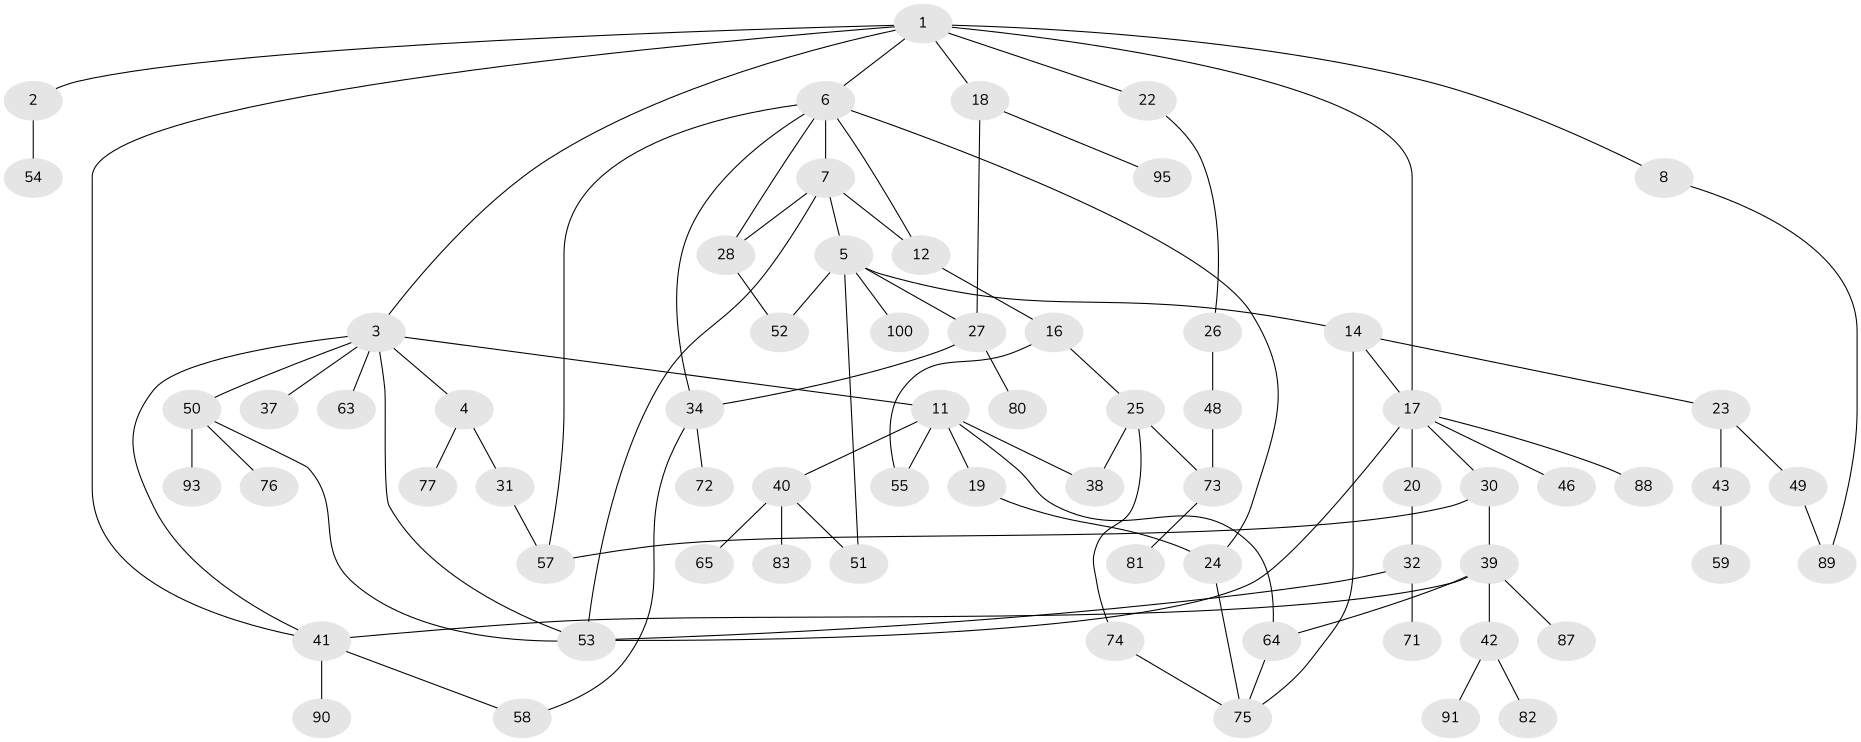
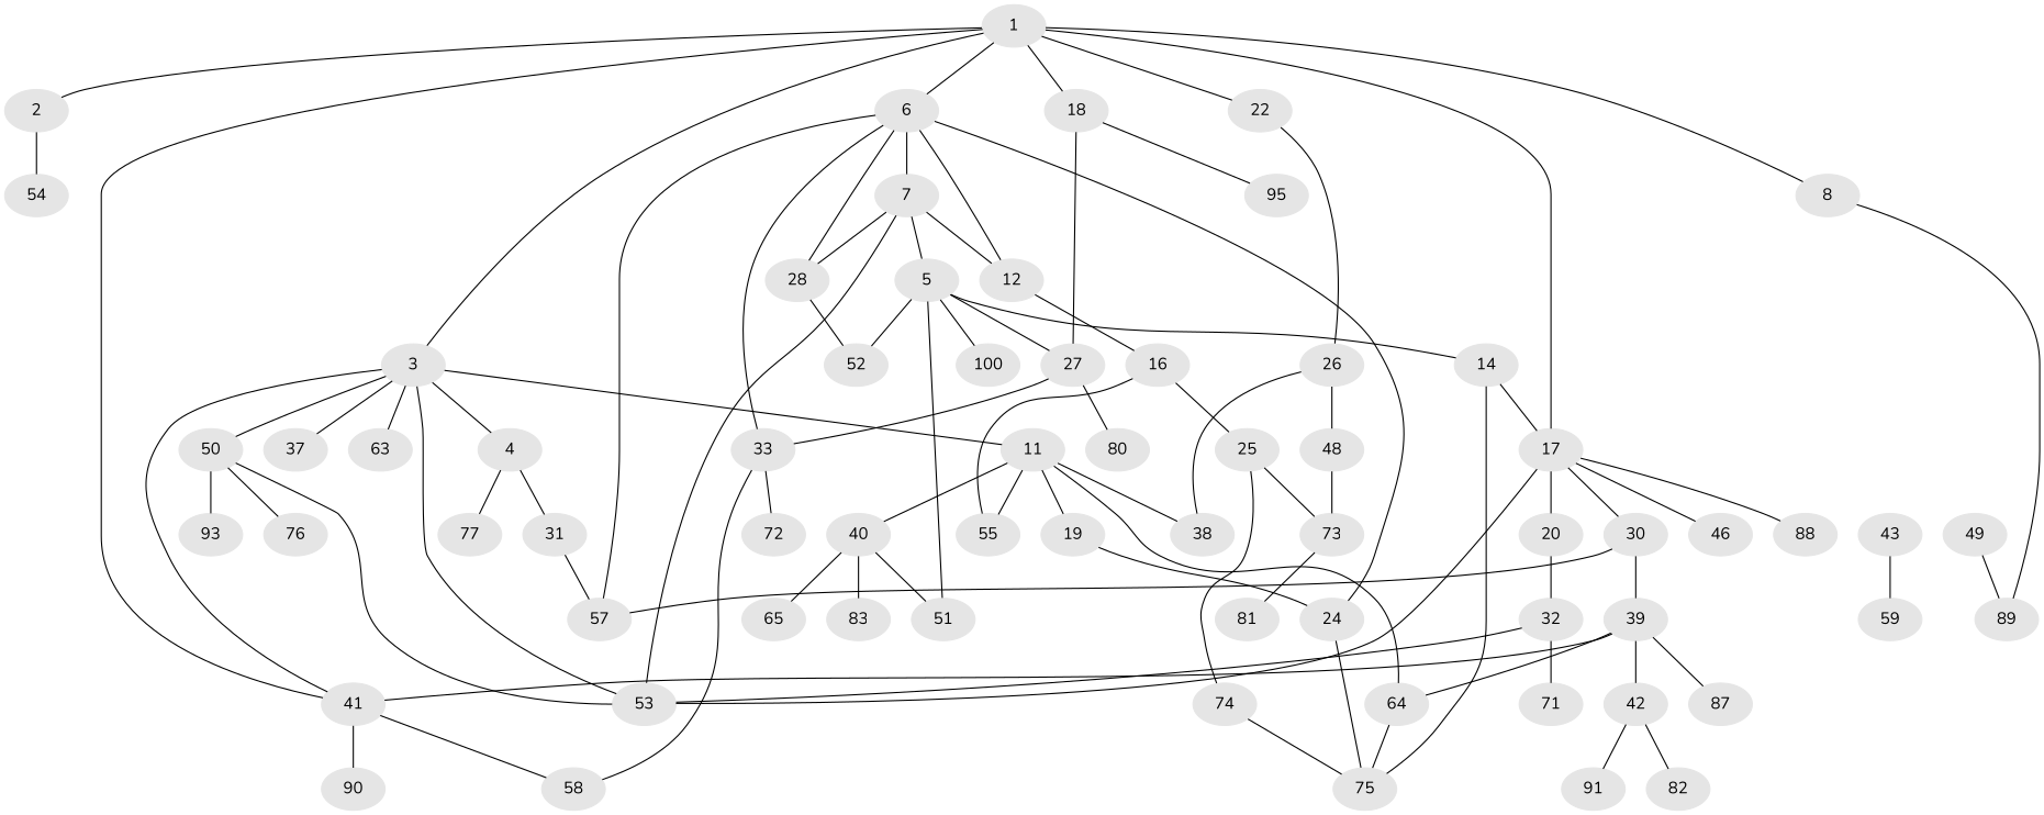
  graph {
    fontname=Nunito
    node [color=gray90 fontname=Nunito style=filled]
    edge [fontname=Nunito]
    1 [super="+5"]
    2
    3 [super="+15"]
    6 [super="+10"]
    8
    17 [super="+21"]
    18 [super="+79"]
    22
    41 [super="+47"]
    54
    4 [super="+69"]
    11 [super="+29"]
    37
    50 [super="+56"]
    53 [super="+84"]
    63
    7 [super="+85"]
    12 [super="+13"]
    24 [super="+33"]
    28 [super="+66"]
-   34 [super="+35"]
+   34 [super="+35" label=33]
    57 [super="+86"]
    89
    20
    30
    46
    88
    27 [super="+60"]
    95
    26 [super="+99"]
    58 [super="+62"]
    90 [super="+92"]
    31
    77
    19
    38 [super="+45"]
    40 [super="+61"]
    55
    64 [super="+94"]
    76
    93
    n42 [label=5]
    16
    n44 [label=75 super="+98"]
    52
    72
    14 [super="+36"]
    51
    100
-   23
    80
    65
    83
    25 [super="+67"]
    43 [super="+97"]
    49 [super="+68"]
    73 [super="+75"]
    74
    32
    39 [super="+44"]
    71
    48
    59 [super="+96"]
    81
    42 [super="+70"]
    87
    82
    91
    1 -- 2
    1 -- 3
    1 -- 6
    1 -- 8
    1 -- 17
    1 -- 18
    1 -- 22
    1 -- 41
    2 -- 54
    3 -- 41
    3 -- 4
    3 -- 11
    3 -- 37
    3 -- 50
    3 -- 53
    3 -- 63
    6 -- 7
    6 -- 12
    6 -- 24
    6 -- 28
    6 -- 34
    6 -- 57
    8 -- 89
    17 -- 53
    17 -- 20
    17 -- 30
    17 -- 46
    17 -- 88
    18 -- 27
    18 -- 95
    22 -- 26
    41 -- 58
    41 -- 90
    4 -- 31
    4 -- 77
    11 -- 19
    11 -- 38
    11 -- 40
    11 -- 55
    11 -- 64
    50 -- 53
    50 -- 76
    50 -- 93
    7 -- 53
    7 -- 12
    7 -- 28
    7 -- n42
    12 -- 16
    24 -- n44
    28 -- 52
    34 -- 58
    34 -- 72
    20 -- 32
    30 -- 57
    30 -- 39
    27 -- 34
    27 -- 80
-   25 -- 38
+   26 -- 38
    26 -- 48
    31 -- 57
    19 -- 24
    40 -- 51
    40 -- 65
    40 -- 83
    64 -- n44
    n42 -- 27
    n42 -- 52
    n42 -- 14
    n42 -- 51
    n42 -- 100
    16 -- 55
    16 -- 25
    14 -- 17
    14 -- n44
-   14 -- 23
-   23 -- 43
-   23 -- 49
    25 -- 73
    25 -- 74
    43 -- 59
    49 -- 89
    73 -- 81
    74 -- n44
    32 -- 53
    32 -- 71
    39 -- 41
    39 -- 64
    39 -- 42
    39 -- 87
    48 -- 73
    42 -- 82
    42 -- 91
  }
